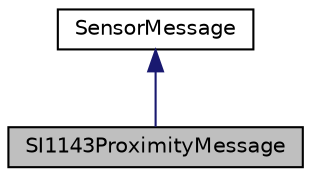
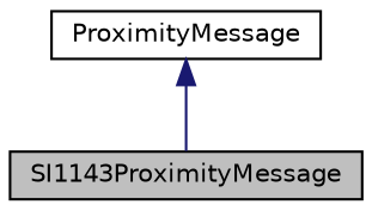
  digraph {
    node [color=black fontname=Helvetica fontsize=10 shape=record style=filled]
    n1 [fillcolor=grey75 fontcolor=black height=0.2 label=SI1143ProximityMessage width=0.4]
-   n2 [fillcolor=white height=0.2 label=SensorMessage width=0.4]
+   n2 [fillcolor=white height=0.2 label=ProximityMessage width=0.4]
    n2 -> n1 [color=midnightblue dir=back fontname=Helvetica fontsize=10 labelfontname=Helvetica labelfontsize=10 style=solid]
  }
